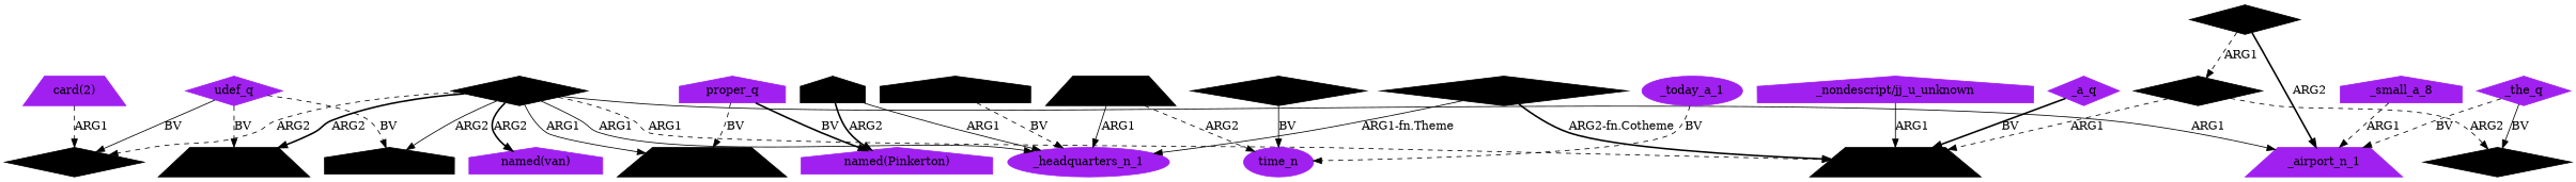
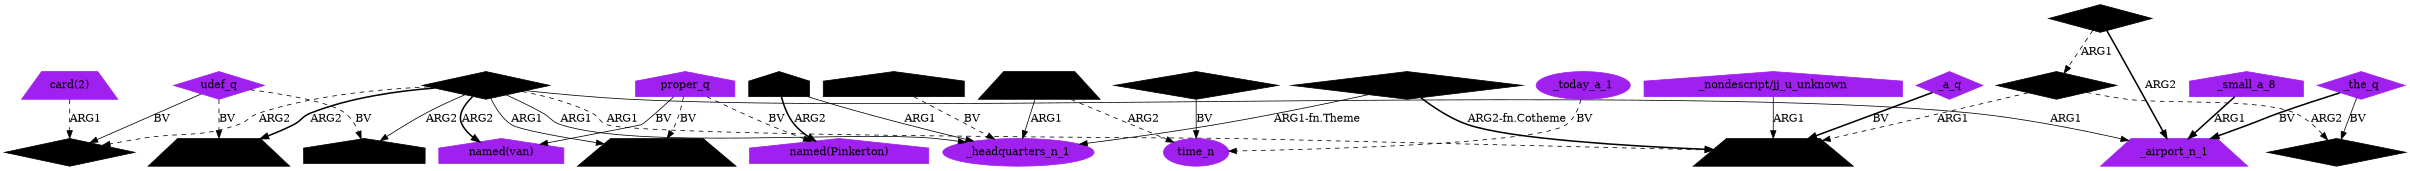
  digraph {
    node [color=black shape=diamond style=filled]
    edge [style=dashed]
    compound
    _story_n_1
    _headquarters_n_1 [color=purple shape=ellipse]
    "named(Nuys)" [shape=trapezium]
    _world_n_of [shape=trapezium]
    "named(van)" [color=purple shape=house]
    _building_n_1 [shape=trapezium]
    _airport_n_1 [color=purple shape=trapezium]
    _office_n_of [shape=house]
    udef_q [color=purple]
    def_explicit_q [shape=house]
    poss [shape=house]
    "named(Pinkerton)" [color=purple shape=house]
    loc_nonsp [shape=trapezium]
    time_n [color=purple shape=ellipse]
    proper_q [color=purple shape=house]
    "card(2)" [color=purple shape=trapezium]
    "_nondescript/jj_u_unknown" [color=purple shape=house]
    n19 [color=purple label=_small_a_8 shape=house]
    _a_q [color=purple]
    "_be_v_id-fn.Cotheme"
    _today_a_1 [color=purple shape=ellipse]
    def_implicit_q
    _across_p
    _street_n_1
    _from_p
    _the_q [color=purple]
    compound -> _story_n_1 [label=ARG2]
    compound -> _headquarters_n_1 [label=ARG1 style=solid]
    compound -> "named(Nuys)" [label=ARG1 style=solid]
    compound -> _world_n_of [label=ARG2 style=bold]
    compound -> "named(van)" [label=ARG2 style=bold]
    compound -> _building_n_1 [label=ARG1]
    compound -> _airport_n_1 [label=ARG1 style=solid]
    compound -> _office_n_of [label=ARG2 style=solid]
    udef_q -> _story_n_1 [label=BV style=solid]
    udef_q -> _world_n_of [label=BV]
    udef_q -> _office_n_of [label=BV]
    def_explicit_q -> _headquarters_n_1 [label=BV]
    poss -> _headquarters_n_1 [label=ARG1 style=solid]
    poss -> "named(Pinkerton)" [label=ARG2 style=bold]
    loc_nonsp -> _headquarters_n_1 [label=ARG1 style=solid]
    loc_nonsp -> time_n [label=ARG2]
    proper_q -> "named(Nuys)" [label=BV]
-   proper_q -> "named(Pinkerton)" [label=BV style=bold]
+   proper_q -> "named(van)" [label=BV style=solid]
+   proper_q -> "named(Pinkerton)" [label=BV]
    "card(2)" -> _story_n_1 [label=ARG1]
    "_nondescript/jj_u_unknown" -> _building_n_1 [label=ARG1 style=solid]
-   n19 -> _airport_n_1 [label=ARG1]
+   n19 -> _airport_n_1 [label=ARG1 style=bold]
    _a_q -> _building_n_1 [label=BV style=bold]
    "_be_v_id-fn.Cotheme" -> _headquarters_n_1 [label="ARG1-fn.Theme" style=solid]
    "_be_v_id-fn.Cotheme" -> _building_n_1 [label="ARG2-fn.Cotheme" style=bold]
    _today_a_1 -> time_n [label=BV]
    def_implicit_q -> time_n [label=BV style=solid]
    _across_p -> _building_n_1 [label=ARG1]
    _across_p -> _street_n_1 [label=ARG2]
    _from_p -> _airport_n_1 [label=ARG2 style=bold]
    _from_p -> _across_p [label=ARG1]
-   _the_q -> _airport_n_1 [label=BV]
+   _the_q -> _airport_n_1 [label=BV style=bold]
    _the_q -> _street_n_1 [label=BV style=solid]
  }
